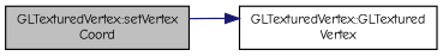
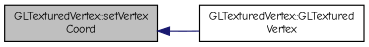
  digraph {
    rankdir=LR
    fontname="Comic Neue"
    node [color=black fontname="Comic Neue" fontsize=10 shape=record style=filled]
    n1 [fillcolor=grey75 fontcolor=black height=0.2 label="GLTexturedVertex::setVertex\lCoord" width=0.4]
    n2 [fillcolor=white height=0.2 label="GLTexturedVertex::GLTextured\lVertex" width=0.4]
-   n2 -> n1 [color=midnightblue dir=back fontname="Comic Neue" fontsize=10 labelfontname=Helvetica labelfontsize=10 style=solid]
+   n1 -> n2 [color=midnightblue dir=back fontname="Comic Neue" fontsize=10 labelfontname=Helvetica labelfontsize=10 style=solid]
  }
